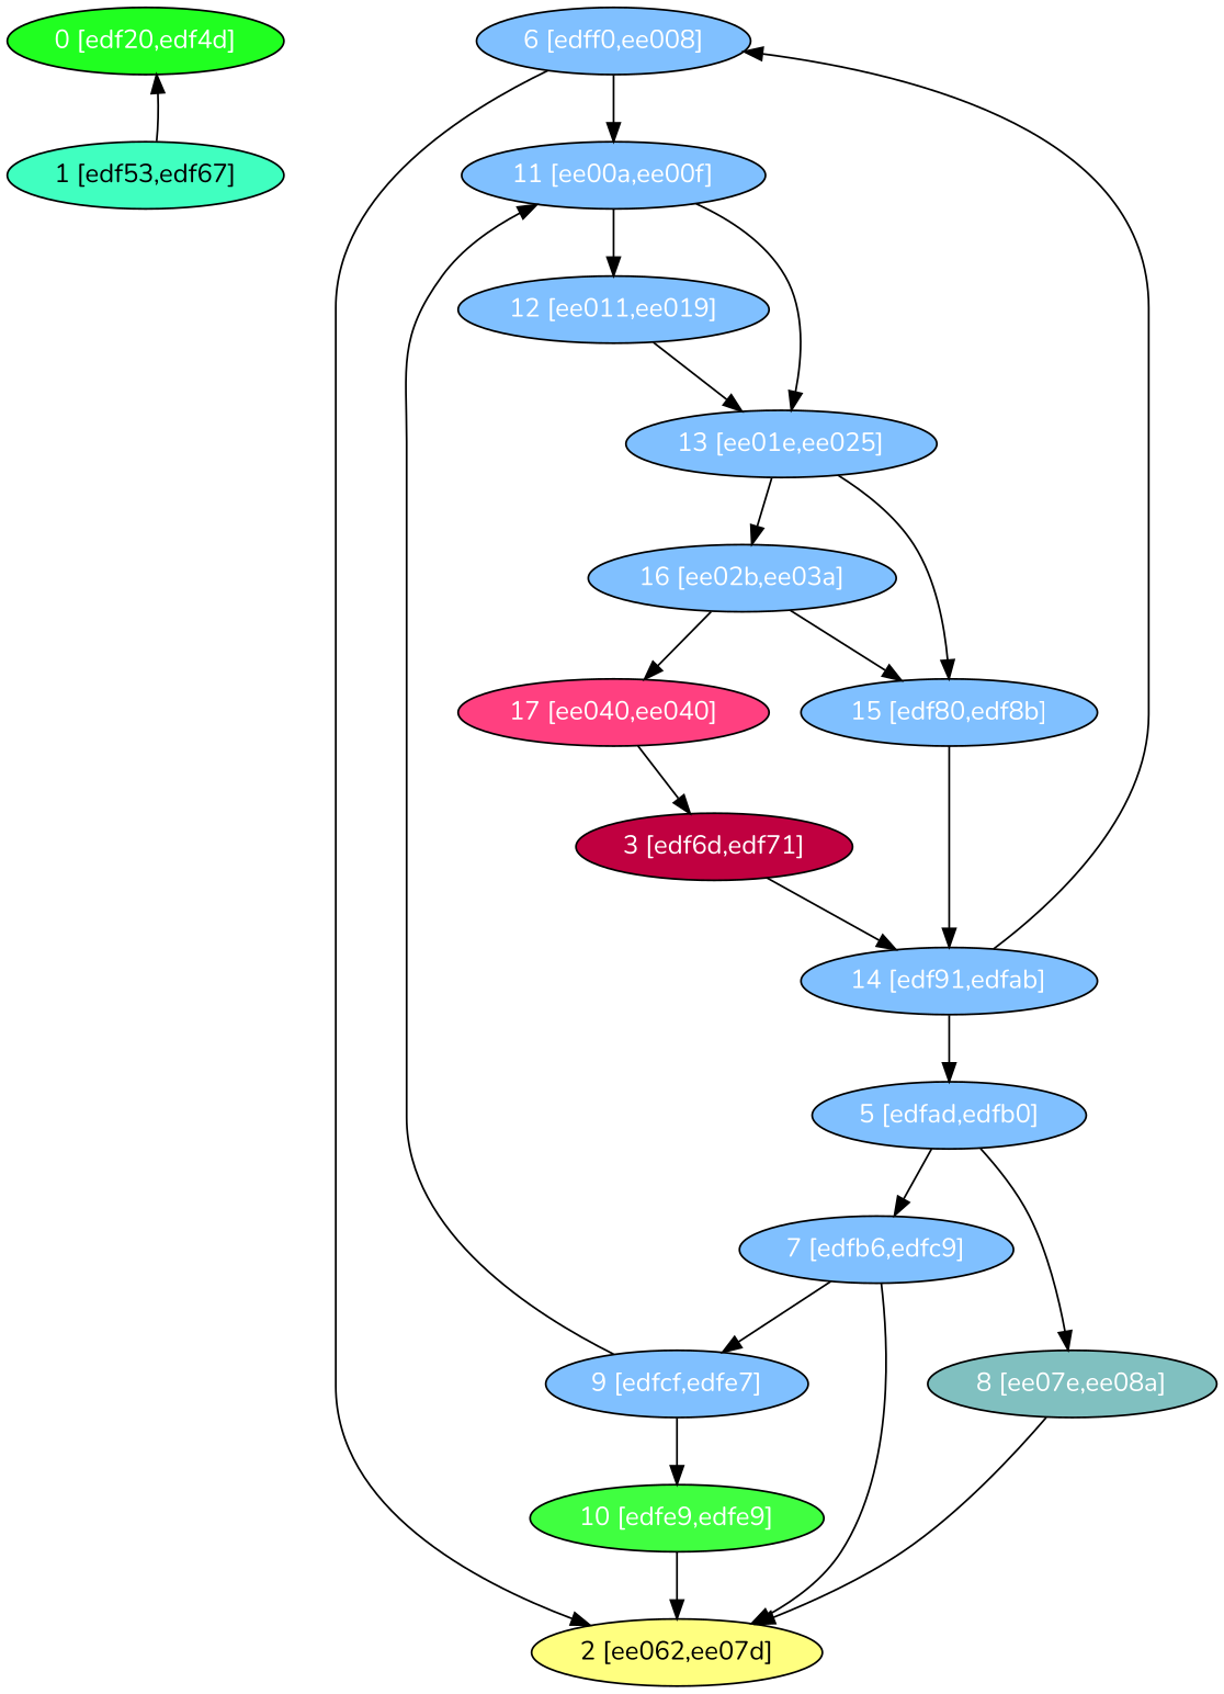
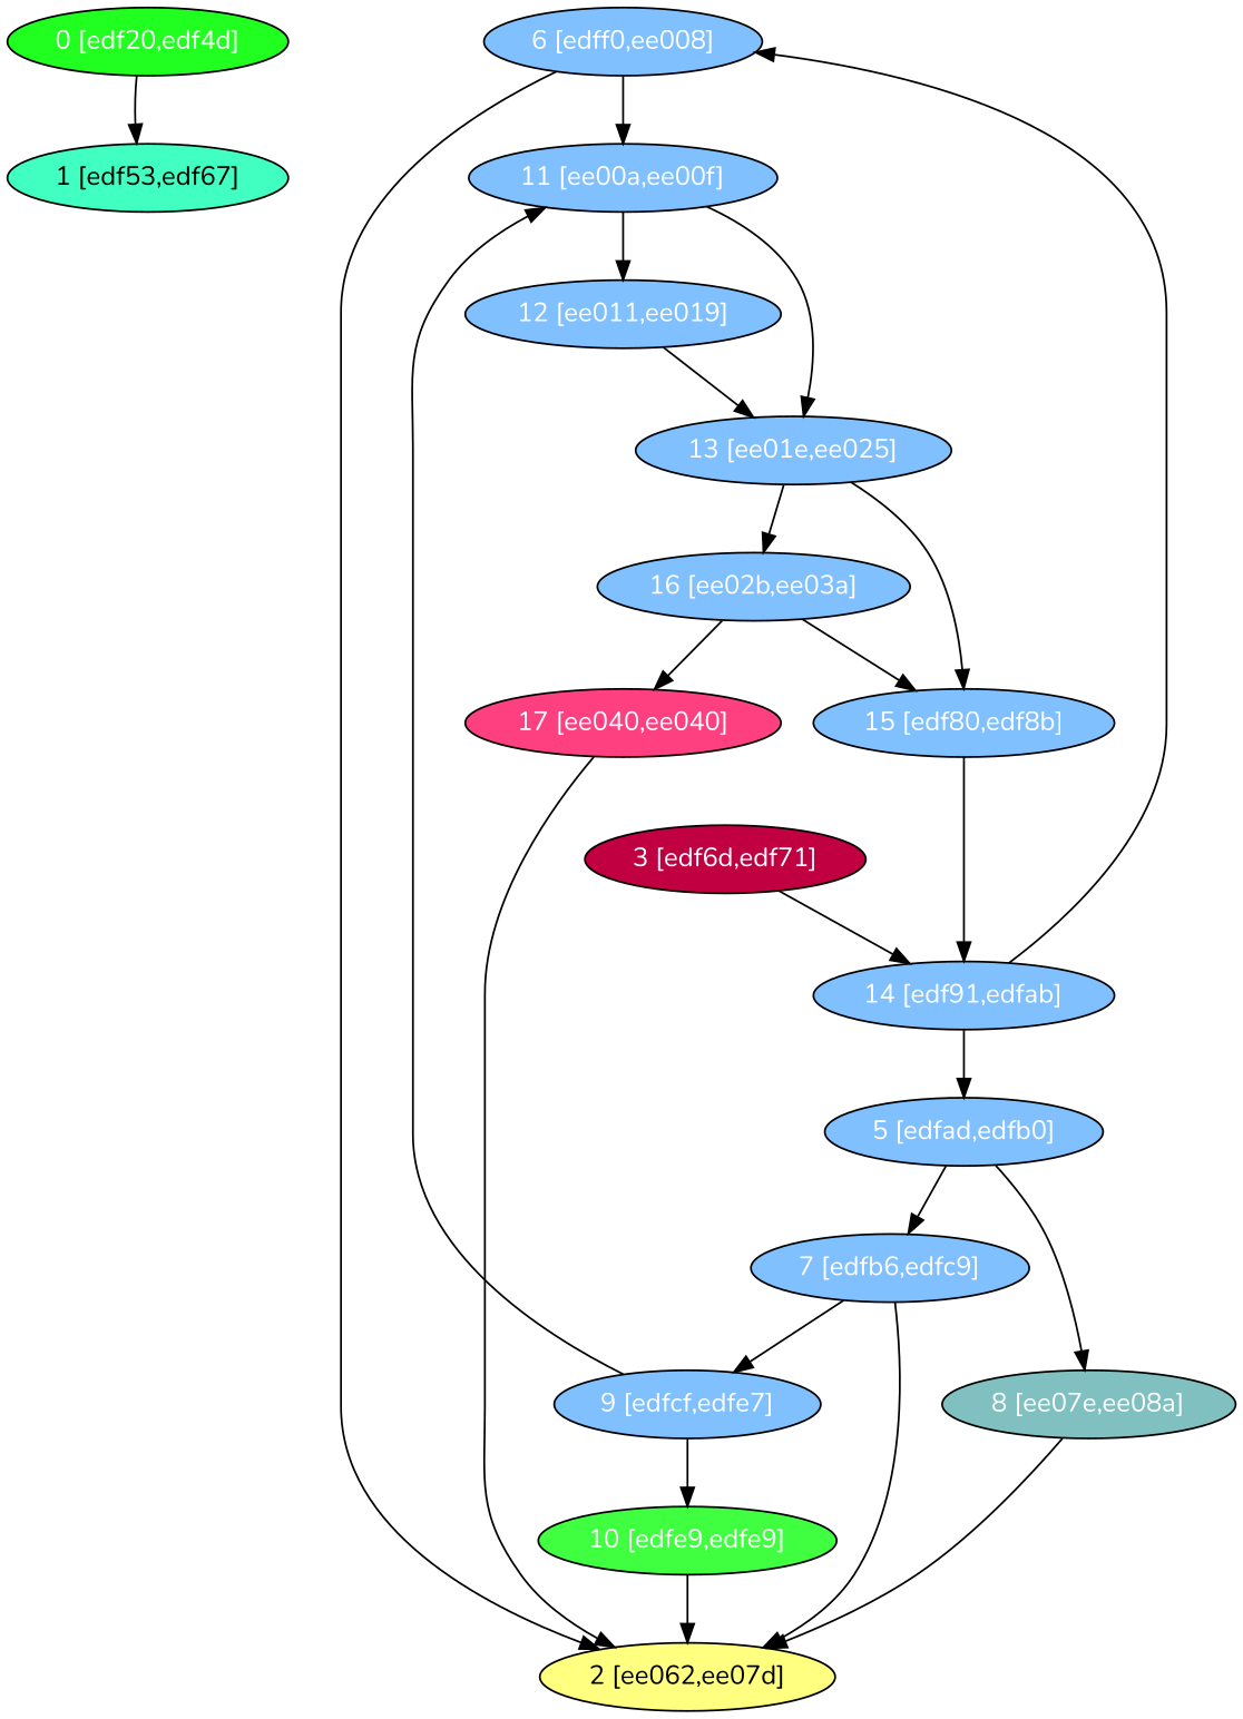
  digraph {
    fontname=Nunito
    node [fillcolor="#80C0FF" fontcolor="#ffffff" fontname=Nunito shape=oval style=filled]
    edge [fontname=Nunito]
    n1 [fillcolor="#20FF20" label="0 [edf20,edf4d]"]
    n2 [fillcolor="#40FFC0" fontcolor="#000000" label="1 [edf53,edf67]"]
    n3 [fillcolor="#FFFF80" fontcolor="#000000" label="2 [ee062,ee07d]"]
    n4 [fillcolor="#C00040" label="3 [edf6d,edf71]"]
    n5 [label="14 [edf91,edfab]"]
    n6 [label="5 [edfad,edfb0]"]
    n7 [label="6 [edff0,ee008]"]
    n8 [label="7 [edfb6,edfc9]"]
    n9 [fillcolor="#80C0C0" label="8 [ee07e,ee08a]"]
    n10 [label="9 [edfcf,edfe7]"]
    n11 [label="11 [ee00a,ee00f]"]
    n12 [label="12 [ee011,ee019]"]
    n13 [label="13 [ee01e,ee025]"]
    n14 [fillcolor="#40FF40" label="10 [edfe9,edfe9]"]
    n15 [label="15 [edf80,edf8b]"]
    n16 [label="16 [ee02b,ee03a]"]
    n17 [fillcolor="#FF4080" label="17 [ee040,ee040]"]
-   n2 -> n1
+   n1 -> n2
    n4 -> n5
    n5 -> n6
    n5 -> n7
    n6 -> n8
    n6 -> n9
    n7 -> n3
    n7 -> n11
    n8 -> n3
    n8 -> n10
    n9 -> n3
    n10 -> n11
    n10 -> n14
    n11 -> n12
    n11 -> n13
    n12 -> n13
    n13 -> n15
    n13 -> n16
    n14 -> n3
    n15 -> n5
    n16 -> n15
    n16 -> n17
-   n17 -> n4
+   n17 -> n3
  }
